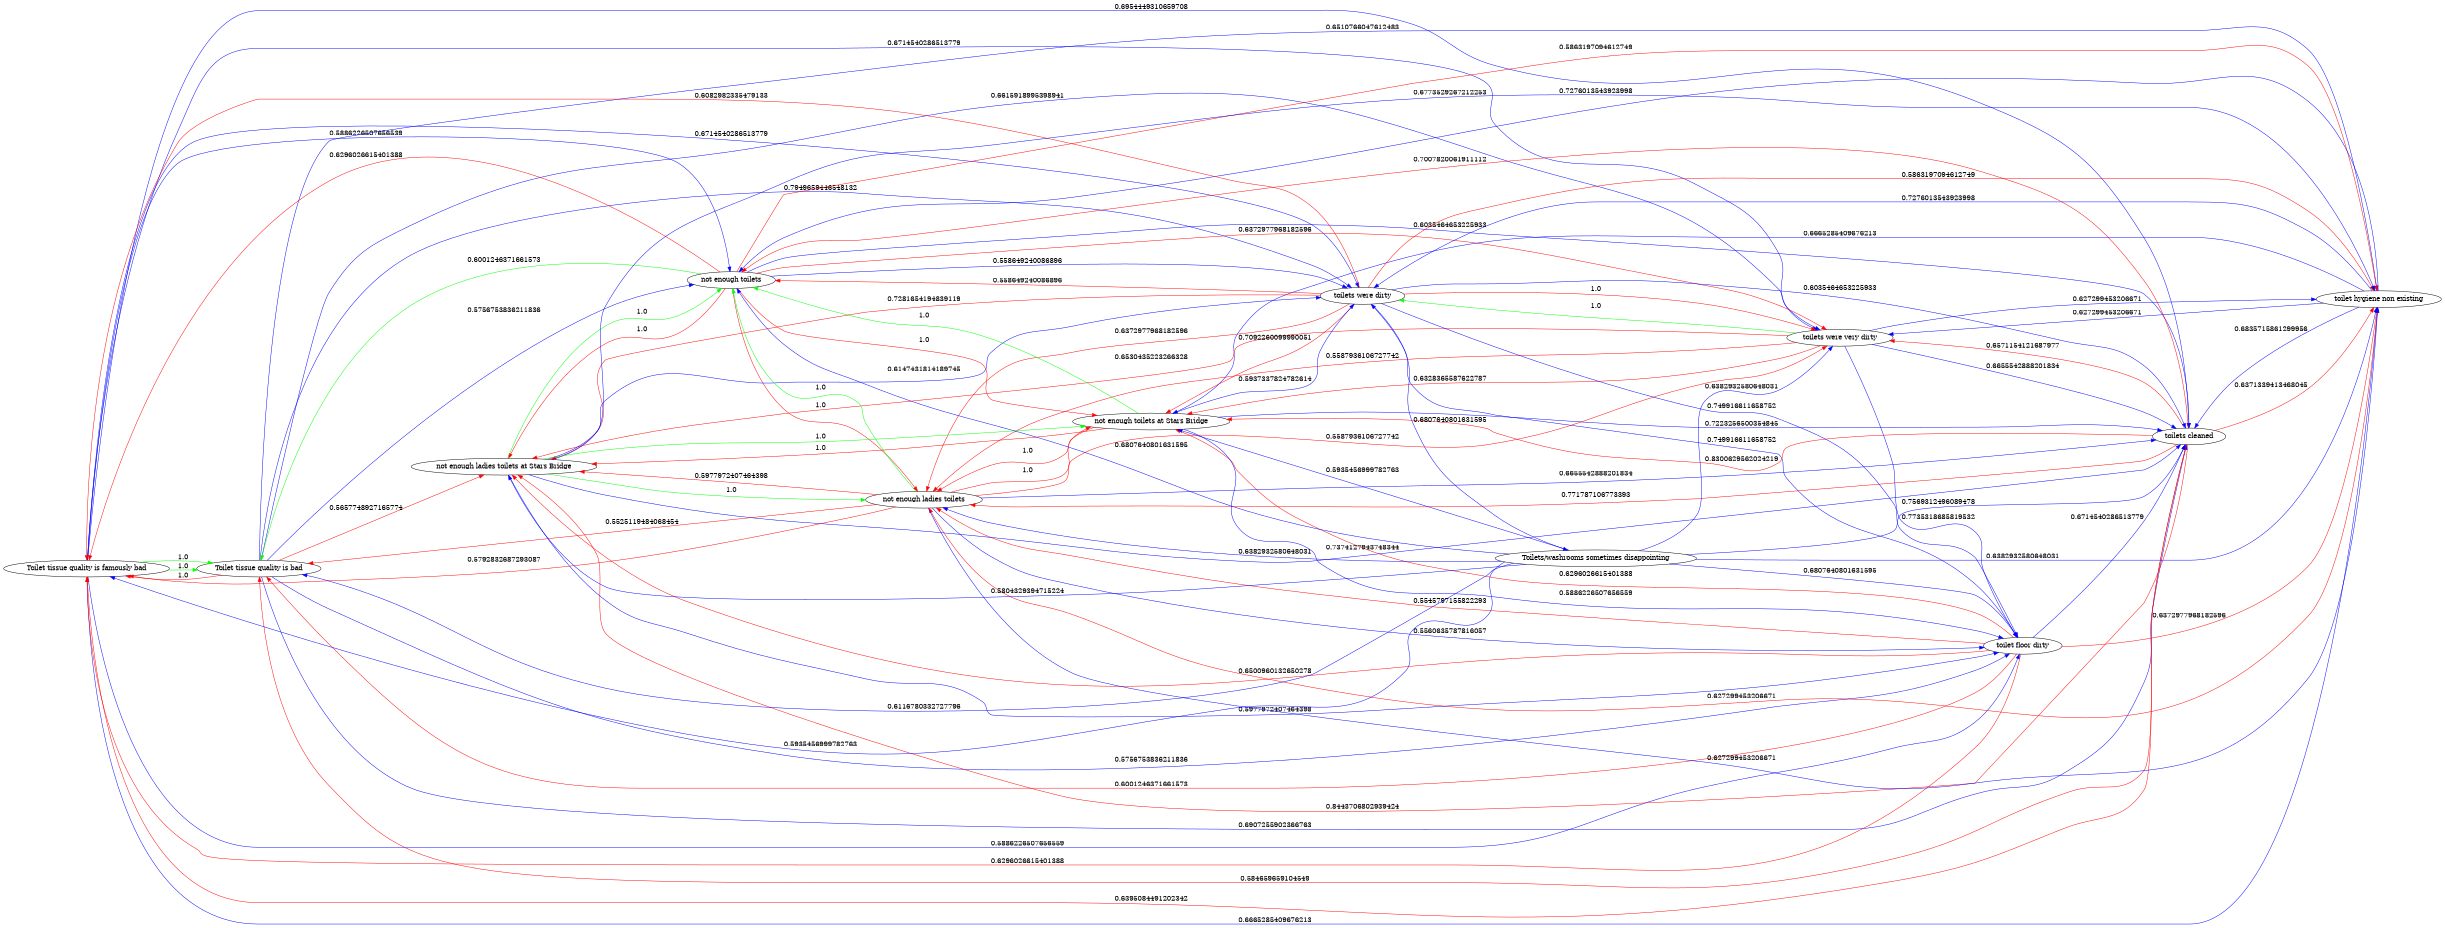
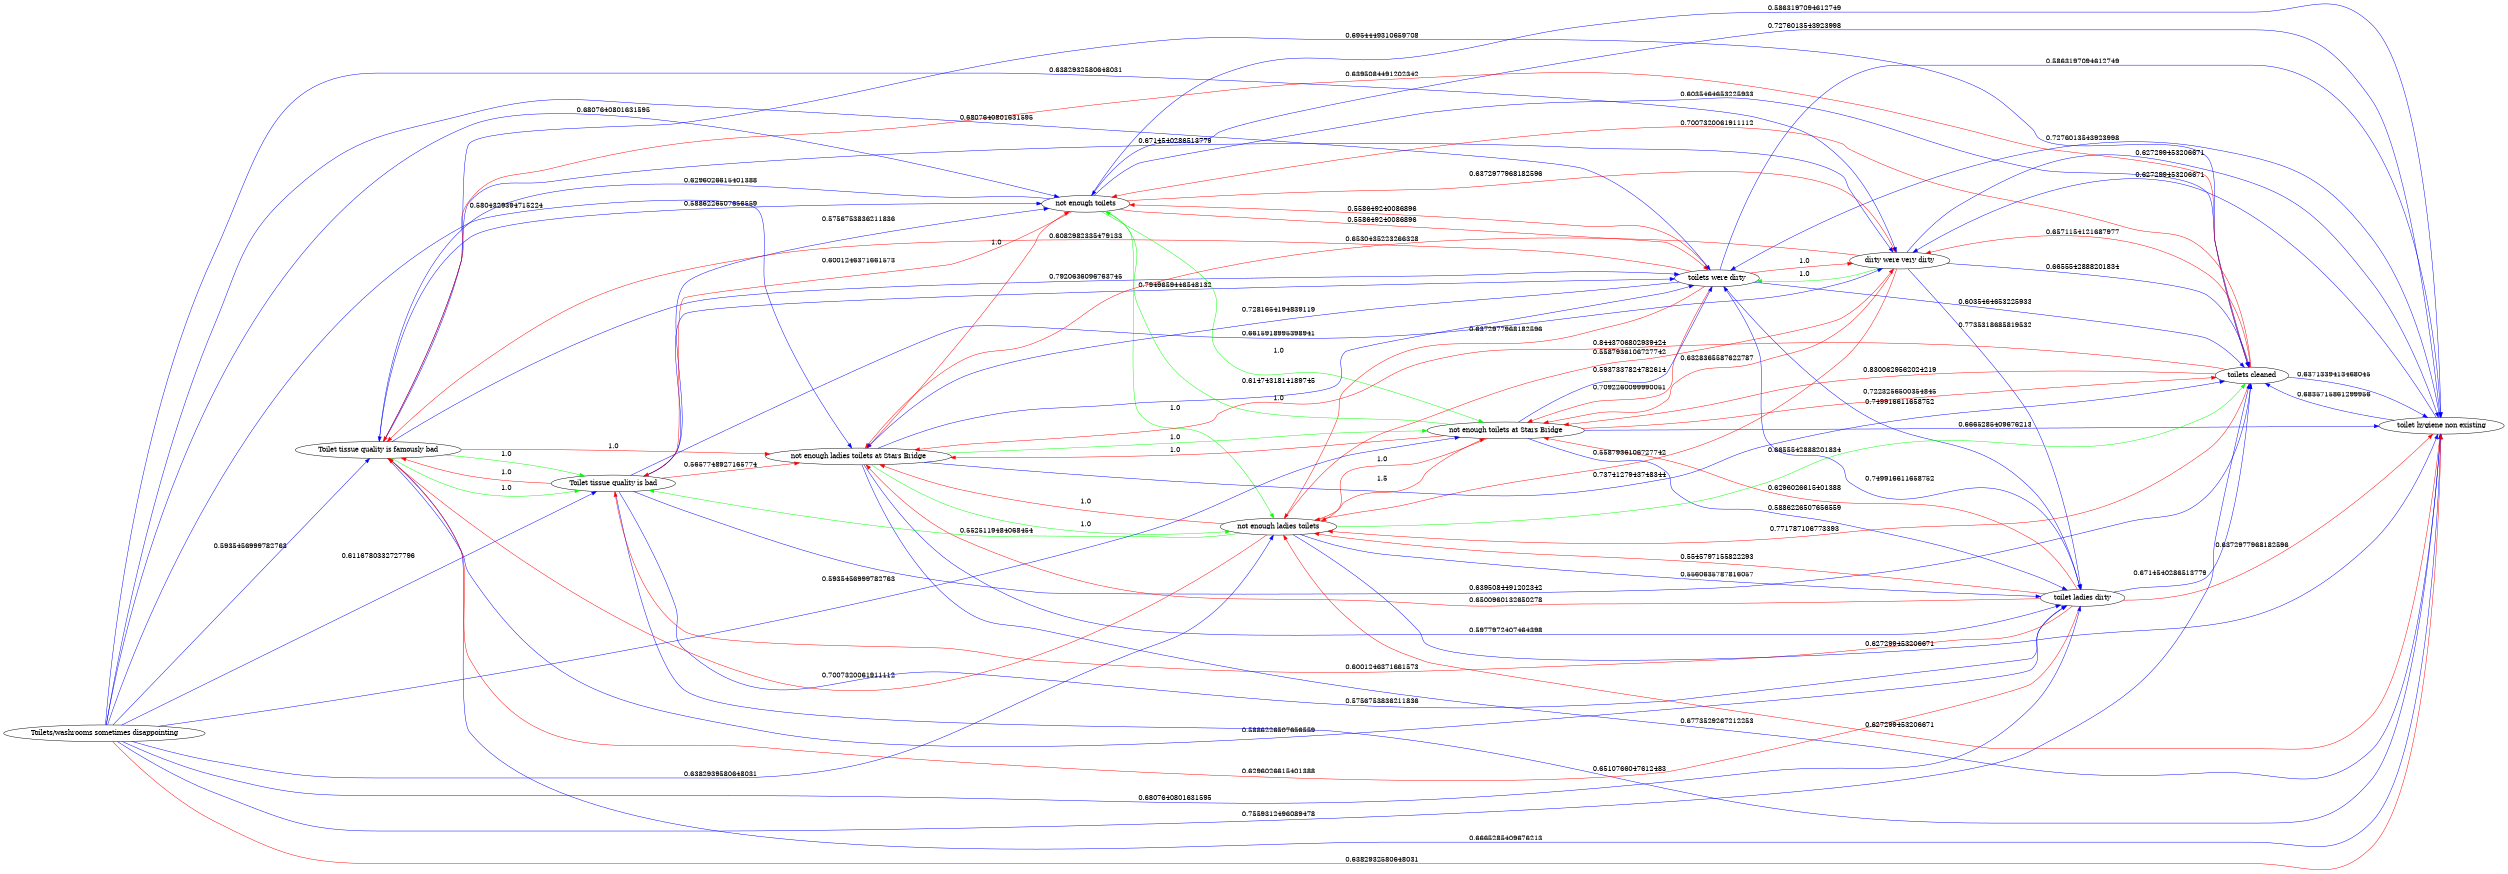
  digraph {
    rankdir=LR
    edge [color=blue]
    "Toilet tissue quality is famously bad"
    "Toilet tissue quality is bad"
    "not enough toilets"
-   "toilet floor dirty"
+   "toilet floor dirty" [label="toilet ladies dirty"]
    "toilet hygiene non existing"
    "toilets cleaned"
-   "toilets were very dirty"
+   "toilets were very dirty" [label="dirty were very dirty"]
    "toilets were dirty"
    "not enough ladies toilets at Stars Bridge"
    "not enough toilets at Stars Bridge"
    "not enough ladies toilets"
    "Toilets/washrooms sometimes disappointing"
    "Toilet tissue quality is famously bad" -> "Toilet tissue quality is bad" [color=green label=1.0]
    "Toilet tissue quality is famously bad" -> "Toilet tissue quality is bad" [color=green label=1.0]
-   "Toilet tissue quality is famously bad" -> "not enough toilets" [label=0.5886226507656539]
+   "Toilet tissue quality is famously bad" -> "not enough toilets" [label=0.5886226507656559]
    "Toilet tissue quality is famously bad" -> "toilet floor dirty" [label=0.5886226507656559]
    "Toilet tissue quality is famously bad" -> "toilet hygiene non existing" [label=0.6665285409676213]
    "Toilet tissue quality is famously bad" -> "toilets cleaned" [label=0.6954449310659708]
    "Toilet tissue quality is famously bad" -> "toilets were very dirty" [label=0.6714540286513779]
-   "Toilet tissue quality is famously bad" -> "toilets were dirty" [label=0.6714540286513779]
+   "Toilet tissue quality is famously bad" -> "toilets were dirty" [label=0.7920636096763745]
    "Toilet tissue quality is bad" -> "Toilet tissue quality is famously bad" [color=red label=1.0]
    "Toilet tissue quality is bad" -> "not enough toilets" [label=0.5756753836211836]
    "Toilet tissue quality is bad" -> "toilet floor dirty" [label=0.5756753836211836]
    "Toilet tissue quality is bad" -> "toilet hygiene non existing" [label=0.6510766047612483]
-   "Toilet tissue quality is bad" -> "toilets cleaned" [label=0.6907255902366763]
+   "Toilet tissue quality is bad" -> "toilets cleaned" [label=0.6395084491202342]
    "Toilet tissue quality is bad" -> "toilets were very dirty" [label=0.6615918995398941]
    "Toilet tissue quality is bad" -> "toilets were dirty" [label=0.7949659446548132]
    "Toilet tissue quality is bad" -> "not enough ladies toilets at Stars Bridge" [color=red label=0.5657748927165774]
-   "not enough toilets" -> "Toilet tissue quality is famously bad" [color=red label=0.6296026615401388]
-   "not enough toilets" -> "Toilet tissue quality is bad" [color=green label=0.6001246371661573]
-   "not enough toilets" -> "toilet hygiene non existing" [color=red label=0.5863197094612749]
+   "not enough toilets" -> "Toilet tissue quality is famously bad" [label=0.6296026615401388]
+   "not enough toilets" -> "Toilet tissue quality is bad" [color=red label=0.6001246371661573]
+   "not enough toilets" -> "toilet hygiene non existing" [label=0.5863197094612749]
    "not enough toilets" -> "toilets cleaned" [label=0.6035464653225933]
    "not enough toilets" -> "toilets were very dirty" [color=red label=0.6372977968182596]
-   "not enough toilets" -> "toilets were dirty" [label=0.558649240086896]
-   "not enough toilets" -> "not enough ladies toilets at Stars Bridge" [color=red label=1.0]
-   "not enough toilets" -> "not enough toilets at Stars Bridge" [color=red label=1.0]
-   "not enough toilets" -> "not enough ladies toilets" [color=red label=1.0]
+   "not enough toilets" -> "toilets were dirty" [color=red label=0.558649240086896]
+   "Toilet tissue quality is famously bad" -> "not enough ladies toilets at Stars Bridge" [color=red label=1.0]
+   "not enough toilets" -> "not enough toilets at Stars Bridge" [color=green label=1.0]
+   "not enough toilets" -> "not enough ladies toilets" [color=green label=1.0]
    "toilet floor dirty" -> "Toilet tissue quality is famously bad" [color=red label=0.6296026615401388]
    "toilet floor dirty" -> "Toilet tissue quality is bad" [color=red label=0.6001246371661573]
    "toilet floor dirty" -> "toilet hygiene non existing" [color=red label=0.6372977968182596]
    "toilet floor dirty" -> "toilets cleaned" [label=0.6714540286513779]
    "toilet floor dirty" -> "toilets were dirty" [label=0.749916611658752]
    "toilet floor dirty" -> "not enough ladies toilets at Stars Bridge" [color=red label=0.6500960132650278]
    "toilet floor dirty" -> "not enough toilets at Stars Bridge" [color=red label=0.6296026615401388]
    "toilet floor dirty" -> "not enough ladies toilets" [color=red label=0.5545797155822293]
    "toilet hygiene non existing" -> "not enough toilets" [label=0.7276013543923998]
    "toilet hygiene non existing" -> "toilets cleaned" [label=0.6835715861299956]
    "toilet hygiene non existing" -> "toilets were very dirty" [label=0.627299453206671]
    "toilet hygiene non existing" -> "toilets were dirty" [label=0.7276013543923998]
    "toilet hygiene non existing" -> "not enough ladies toilets" [color=red label=0.627299453206671]
    "toilets cleaned" -> "Toilet tissue quality is famously bad" [color=red label=0.6395084491202342]
-   "toilets cleaned" -> "Toilet tissue quality is bad" [color=red label=0.584659659104549]
-   "toilets cleaned" -> "not enough toilets" [color=red label=0.7007820061911112]
-   "toilets cleaned" -> "toilet hygiene non existing" [color=red label=0.6371339413468045]
+   "toilets cleaned" -> "not enough toilets" [color=red label=0.7007320061911112]
+   "toilets cleaned" -> "toilet hygiene non existing" [label=0.6371339413468045]
    "toilets cleaned" -> "toilets were very dirty" [color=red label=0.6571154121687977]
    "toilets cleaned" -> "not enough ladies toilets at Stars Bridge" [color=red label=0.8443706802939424]
    "toilets cleaned" -> "not enough toilets at Stars Bridge" [color=red label=0.8300629562024219]
    "toilets cleaned" -> "not enough ladies toilets" [color=red label=0.771787106773393]
    "toilets were very dirty" -> "toilet floor dirty" [label=0.7735318685819532]
    "toilets were very dirty" -> "toilet hygiene non existing" [label=0.627299453206671]
    "toilets were very dirty" -> "toilets cleaned" [label=0.6655542888201834]
    "toilets were very dirty" -> "toilets were dirty" [color=green label=1.0]
    "toilets were very dirty" -> "not enough ladies toilets at Stars Bridge" [color=red label=0.6530435223266328]
    "toilets were very dirty" -> "not enough toilets at Stars Bridge" [color=red label=0.6328365587622787]
    "toilets were very dirty" -> "not enough ladies toilets" [color=red label=0.5587936106727742]
    "toilets were dirty" -> "Toilet tissue quality is famously bad" [color=red label=0.6082982335479133]
    "toilets were dirty" -> "not enough toilets" [color=red label=0.558649240086896]
    "toilets were dirty" -> "toilet floor dirty" [label=0.749916611658752]
-   "toilets were dirty" -> "toilet hygiene non existing" [color=red label=0.5863197094612749]
+   "toilets were dirty" -> "toilet hygiene non existing" [label=0.5863197094612749]
    "toilets were dirty" -> "toilets cleaned" [label=0.6035464653225933]
    "toilets were dirty" -> "toilets were very dirty" [color=red label=1.0]
-   "toilets were dirty" -> "not enough ladies toilets at Stars Bridge" [color=red label=0.7281654194839119]
+   "toilets were dirty" -> "not enough ladies toilets at Stars Bridge" [label=0.7281654194839119]
    "toilets were dirty" -> "not enough toilets at Stars Bridge" [color=red label=0.7092260099990051]
    "toilets were dirty" -> "not enough ladies toilets" [color=red label=0.6372977968182596]
-   "not enough ladies toilets at Stars Bridge" -> "not enough toilets" [color=green label=1.0]
+   "not enough ladies toilets at Stars Bridge" -> "not enough toilets" [color=red label=1.0]
    "not enough ladies toilets at Stars Bridge" -> "toilet floor dirty" [label=0.5977972407464398]
    "not enough ladies toilets at Stars Bridge" -> "toilet hygiene non existing" [label=0.6773529267212253]
    "not enough ladies toilets at Stars Bridge" -> "toilets cleaned" [label=0.7374127943748344]
    "not enough ladies toilets at Stars Bridge" -> "toilets were dirty" [label=0.6147431814189745]
    "not enough ladies toilets at Stars Bridge" -> "not enough toilets at Stars Bridge" [color=green label=1.0]
    "not enough ladies toilets at Stars Bridge" -> "not enough ladies toilets" [color=green label=1.0]
    "not enough toilets at Stars Bridge" -> "not enough toilets" [color=green label=1.0]
    "not enough toilets at Stars Bridge" -> "toilet floor dirty" [label=0.5886226507656559]
-   "toilet hygiene non existing" -> "not enough toilets at Stars Bridge" [label=0.6665285409676213]
-   "not enough toilets at Stars Bridge" -> "toilets cleaned" [label=0.7223256500354845]
+   "not enough toilets at Stars Bridge" -> "toilet hygiene non existing" [label=0.6665285409676213]
+   "not enough toilets at Stars Bridge" -> "toilets cleaned" [color=red label=0.7223256500354845]
    "not enough toilets at Stars Bridge" -> "toilets were dirty" [label=0.5937337824782614]
    "not enough toilets at Stars Bridge" -> "not enough ladies toilets at Stars Bridge" [color=red label=1.0]
    "not enough toilets at Stars Bridge" -> "not enough ladies toilets" [color=red label=1.0]
-   "not enough ladies toilets" -> "Toilet tissue quality is famously bad" [color=red label=0.5792832687293087]
-   "not enough ladies toilets" -> "Toilet tissue quality is bad" [color=red label=0.5525119484068454]
-   "not enough ladies toilets" -> "not enough toilets" [color=green label=1.0]
+   "not enough ladies toilets" -> "Toilet tissue quality is famously bad" [color=red label=0.7007320061911112]
+   "not enough ladies toilets" -> "Toilet tissue quality is bad" [color=green label=0.5525119484068454]
    "not enough ladies toilets" -> "toilet floor dirty" [label=0.5560635787816057]
    "not enough ladies toilets" -> "toilet hygiene non existing" [label=0.627299453206671]
-   "not enough ladies toilets" -> "toilets cleaned" [label=0.6655542888201834]
+   "not enough ladies toilets" -> "toilets cleaned" [color=green label=0.6655542888201834]
    "not enough ladies toilets" -> "toilets were very dirty" [color=red label=0.5587936106727742]
-   "not enough ladies toilets" -> "not enough ladies toilets at Stars Bridge" [color=red label=0.5977972407464398]
-   "not enough ladies toilets" -> "not enough toilets at Stars Bridge" [color=red label=1.0]
+   "not enough ladies toilets" -> "not enough ladies toilets at Stars Bridge" [color=red label=1.0]
+   "not enough ladies toilets" -> "not enough toilets at Stars Bridge" [color=red label=1.5]
    "Toilets/washrooms sometimes disappointing" -> "Toilet tissue quality is famously bad" [label=0.5935456999782763]
    "Toilets/washrooms sometimes disappointing" -> "Toilet tissue quality is bad" [label=0.6116780332727796]
    "Toilets/washrooms sometimes disappointing" -> "not enough toilets" [label=0.6807640801631595]
    "Toilets/washrooms sometimes disappointing" -> "toilet floor dirty" [label=0.6807640801631595]
-   "Toilets/washrooms sometimes disappointing" -> "toilet hygiene non existing" [label=0.6382932580648031]
-   "Toilets/washrooms sometimes disappointing" -> "toilets cleaned" [label=0.7569312496089478]
+   "Toilets/washrooms sometimes disappointing" -> "toilet hygiene non existing" [color=red label=0.6382932580648031]
+   "Toilets/washrooms sometimes disappointing" -> "toilets cleaned" [label=0.7559312496089478]
    "Toilets/washrooms sometimes disappointing" -> "toilets were very dirty" [label=0.6382932580648031]
-   "toilets were dirty" -> "Toilets/washrooms sometimes disappointing" [label=0.6807640801631595]
+   "Toilets/washrooms sometimes disappointing" -> "toilets were dirty" [label=0.6807640801631595]
    "Toilets/washrooms sometimes disappointing" -> "not enough ladies toilets at Stars Bridge" [label=0.5804329394715224]
    "Toilets/washrooms sometimes disappointing" -> "not enough toilets at Stars Bridge" [label=0.5935456999782763]
-   "Toilets/washrooms sometimes disappointing" -> "not enough ladies toilets" [label=0.6382932580648031]
+   "Toilets/washrooms sometimes disappointing" -> "not enough ladies toilets" [label=0.6382939580648031]
  }
